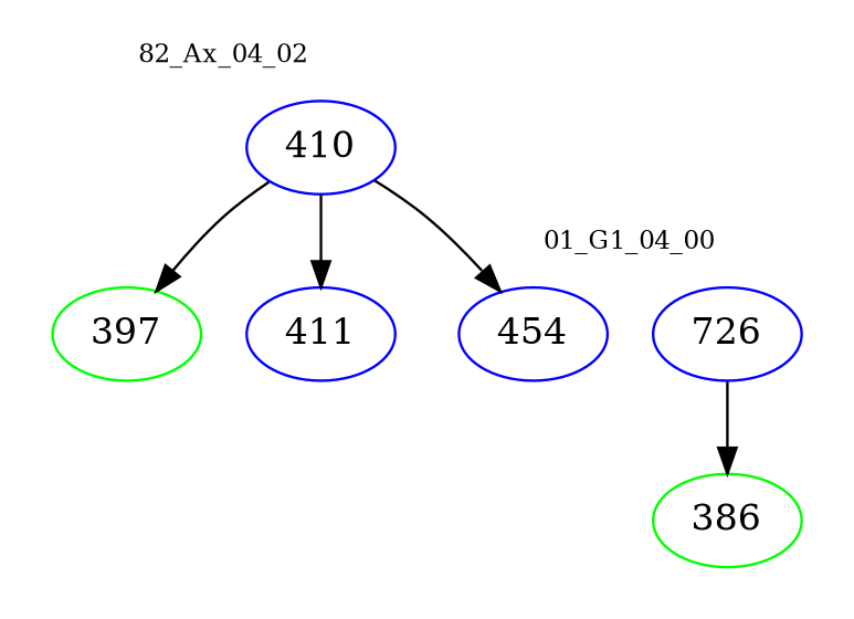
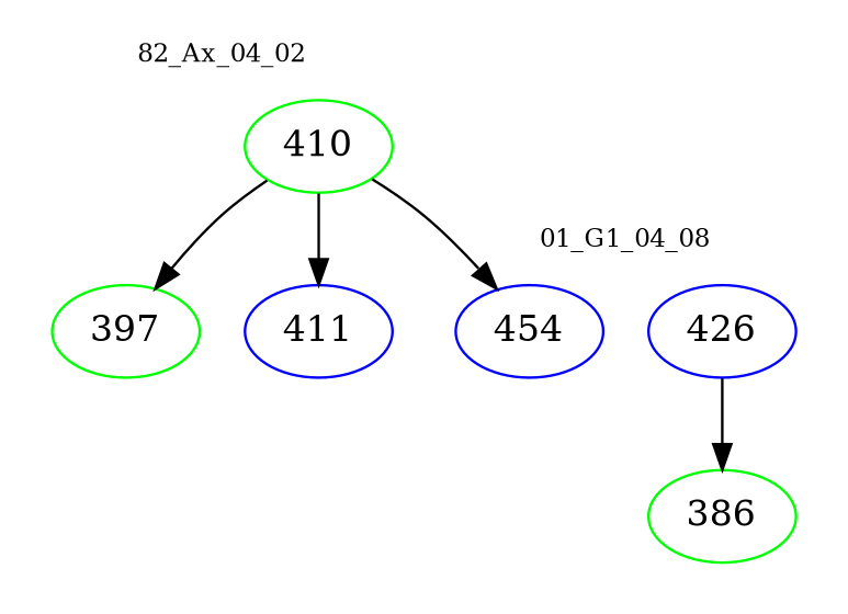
  digraph {
    node [color=blue]
    edge [color=black]
-   n1 [label=410]
+   n1 [color=green label=410]
    n2 [color=green label=397]
    n3 [label=411]
-   n4 [label=726]
+   n4 [label=426]
    n5 [color=green label=386]
    n6 [label=454]
    subgraph cluster_1 {
      color=white
      fontsize=10
      label="82_Ax_04_02"
      n1
      n2
      n3
    }
    subgraph cluster_2 {
      color=white
      fontsize=10
-     label="01_G1_04_00"
+     label="01_G1_04_08"
      n4
      n5
      n6
    }
    n1 -> n2
    n1 -> n3
    n1 -> n6
    n4 -> n5
  }
